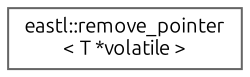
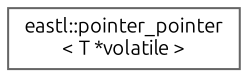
  digraph {
    rankdir=LR
    fontname=Ubuntu
-   n1 [color=grey40 fillcolor=white fontname=Ubuntu fontsize=10 height=0.2 label="eastl::remove_pointer\l\< T *volatile \>" shape=box style=filled width=0.4]
+   n1 [color=grey40 fillcolor=white fontname=Ubuntu fontsize=10 height=0.2 label="eastl::pointer_pointer\l\< T *volatile \>" shape=box style=filled width=0.4]
  }
